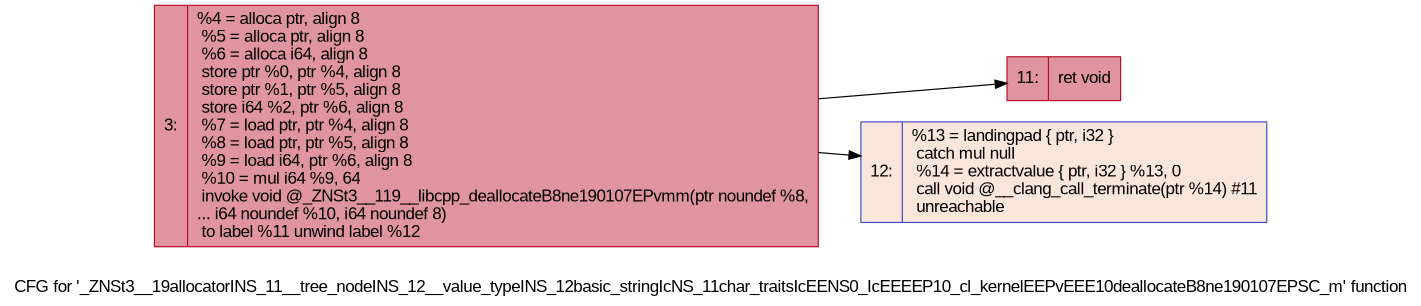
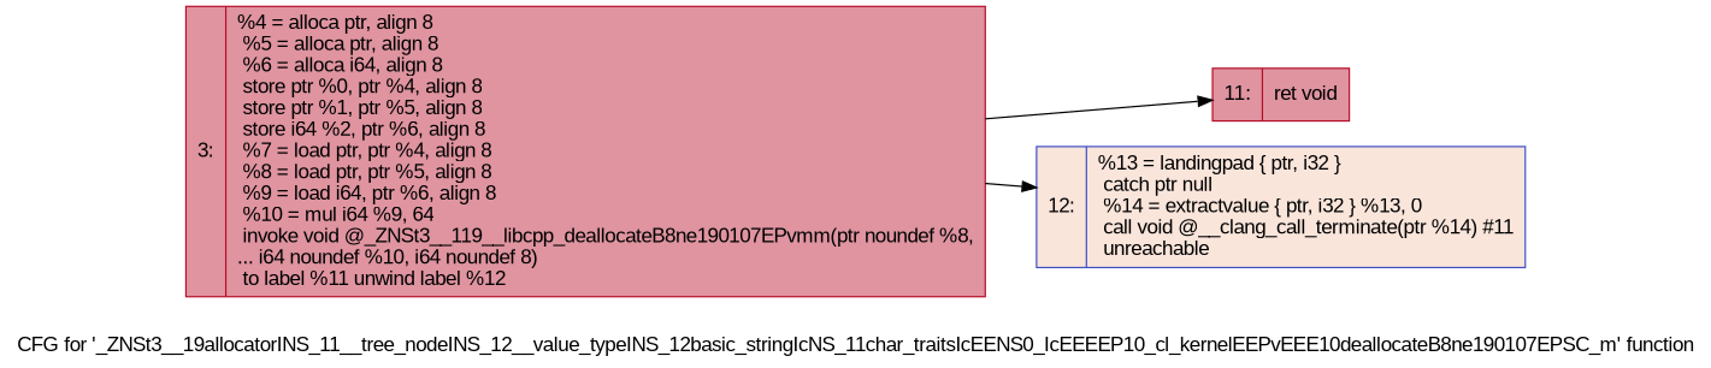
  digraph {
    label="CFG for '_ZNSt3__19allocatorINS_11__tree_nodeINS_12__value_typeINS_12basic_stringIcNS_11char_traitsIcEENS0_IcEEEEP10_cl_kernelEEPvEEE10deallocateB8ne190107EPSC_m' function"
    rankdir=LR
    fontname="Liberation Sans"
    node [color="#b70d28ff" fillcolor="#b70d2870" fontname="Liberation Sans" shape=record style=filled]
    edge [fontname="Liberation Sans"]
    n1 [label="{3:\l|  %4 = alloca ptr, align 8\l  %5 = alloca ptr, align 8\l  %6 = alloca i64, align 8\l  store ptr %0, ptr %4, align 8\l  store ptr %1, ptr %5, align 8\l  store i64 %2, ptr %6, align 8\l  %7 = load ptr, ptr %4, align 8\l  %8 = load ptr, ptr %5, align 8\l  %9 = load i64, ptr %6, align 8\l  %10 = mul i64 %9, 64\l  invoke void @_ZNSt3__119__libcpp_deallocateB8ne190107EPvmm(ptr noundef %8,\l... i64 noundef %10, i64 noundef 8)\l          to label %11 unwind label %12\l}"]
    n2 [label="{11:\l|  ret void\l}"]
-   n3 [color="#3d50c3ff" fillcolor="#f4c5ad70" label="{12:\l|  %13 = landingpad \{ ptr, i32 \}\l          catch mul null\l  %14 = extractvalue \{ ptr, i32 \} %13, 0\l  call void @__clang_call_terminate(ptr %14) #11\l  unreachable\l}"]
+   n3 [color="#3d50c3ff" fillcolor="#f4c5ad70" label="{12:\l|  %13 = landingpad \{ ptr, i32 \}\l          catch ptr null\l  %14 = extractvalue \{ ptr, i32 \} %13, 0\l  call void @__clang_call_terminate(ptr %14) #11\l  unreachable\l}"]
    n1 -> n2
    n1 -> n3
  }
